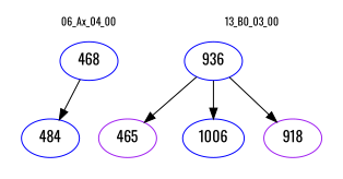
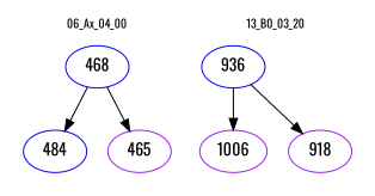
  digraph {
    fontname=Oswald
    node [color=blue fontname=Oswald]
    edge [color=black fontname=Oswald]
    n1 [label=468]
    n2 [label=484]
    n3 [color=purple label=465]
    n4 [label=936]
-   n5 [label=1006]
+   n5 [color=purple label=1006]
    n6 [color=purple label=918]
    subgraph cluster_1 {
      color=white
      fontsize=10
      label="06_Ax_04_00"
      n1
      n2
      n3
    }
    subgraph cluster_2 {
      color=white
      fontsize=10
-     label="13_B0_03_00"
+     label="13_B0_03_20"
      n4
      n5
      n6
    }
    n1 -> n2
-   n4 -> n3
+   n1 -> n3
    n4 -> n5
    n4 -> n6
  }
